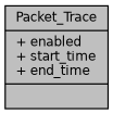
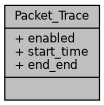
  digraph {
-   n1 [color=black fillcolor=grey75 fontcolor=black fontname=Helvetica fontsize=10 height=0.2 label="{Packet_Trace\n|+ enabled\l+ start_time\l+ end_time\l|}" shape=record style=filled width=0.4]
+   n1 [color=black fillcolor=grey75 fontcolor=black fontname=Helvetica fontsize=10 height=0.2 label="{Packet_Trace\n|+ enabled\l+ start_time\l+ end_end\l|}" shape=record style=filled width=0.4]
  }
